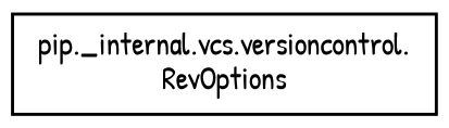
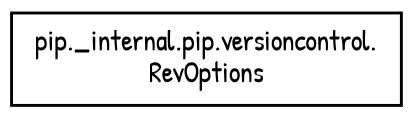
  digraph {
    rankdir=LR
    fontname="Patrick Hand"
-   n1 [color=black fillcolor=white fontname="Patrick Hand" fontsize=10 height=0.2 label="pip._internal.vcs.versioncontrol.\lRevOptions" shape=record style=filled width=0.4]
+   n1 [color=black fillcolor=white fontname="Patrick Hand" fontsize=10 height=0.2 label="pip._internal.pip.versioncontrol.\lRevOptions" shape=record style=filled width=0.4]
  }
